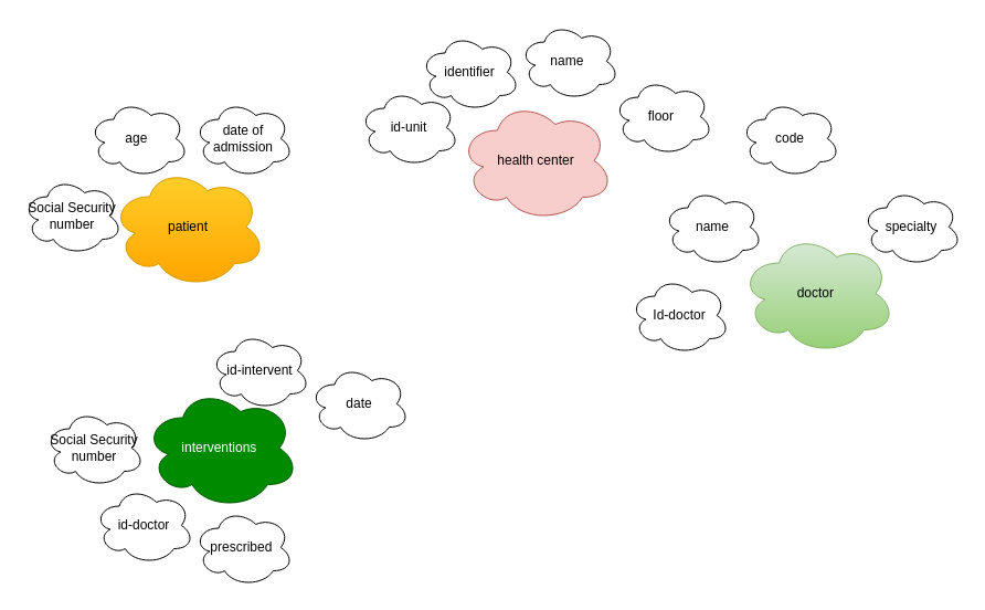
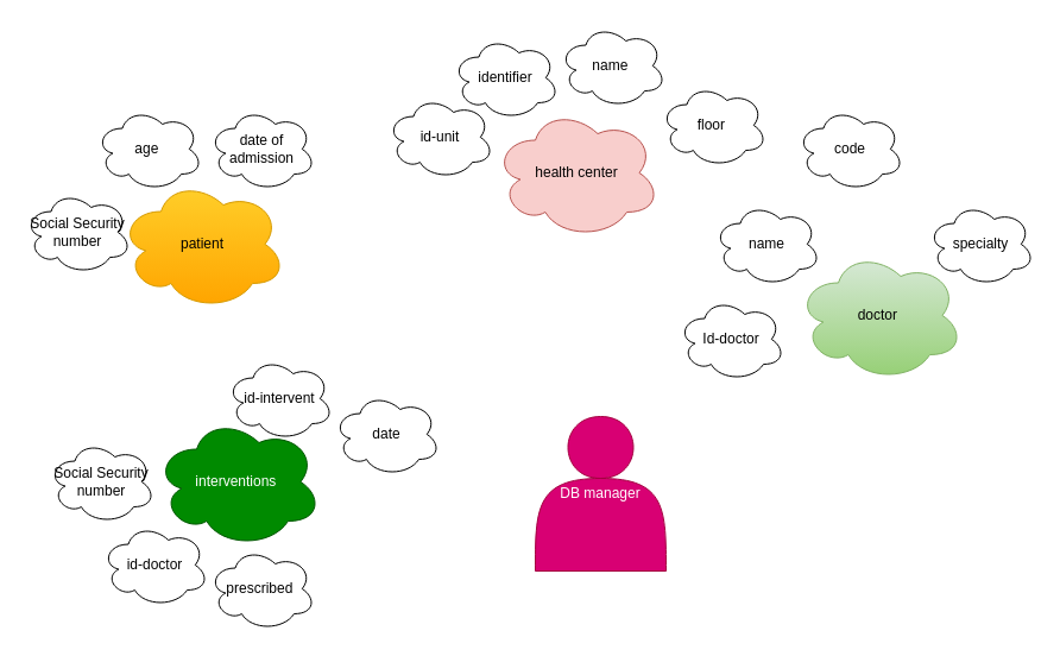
  <mxCell id="0" />
  <mxCell id="1" parent="0" />
+ <mxCell id="2" value="DB&amp;nbsp;manager" style="shape=actor;whiteSpace=wrap;html=1;fillColor=#d80073;strokeColor=#A50040;fontColor=#ffffff;" vertex="1" parent="1"><mxGeometry x="450" y="350" width="110" height="130" as="geometry" /></mxCell>
  <mxCell id="3" value="health center" style="ellipse;shape=cloud;whiteSpace=wrap;html=1;fillColor=#f8cecc;strokeColor=#b85450;" vertex="1" parent="1"><mxGeometry x="415" y="90" width="140" height="110" as="geometry" /></mxCell>
  <mxCell id="4" value="patient" style="ellipse;shape=cloud;whiteSpace=wrap;html=1;gradientColor=#ffa500;fillColor=#ffcd28;strokeColor=#d79b00;" vertex="1" parent="1"><mxGeometry x="100" y="150" width="140" height="110" as="geometry" /></mxCell>
  <mxCell id="5" value="doctor&amp;nbsp;" style="ellipse;shape=cloud;whiteSpace=wrap;html=1;gradientColor=#97d077;fillColor=#d5e8d4;strokeColor=#82b366;" vertex="1" parent="1"><mxGeometry x="670" y="210" width="140" height="110" as="geometry" /></mxCell>
  <mxCell id="6" value="identifier" style="ellipse;shape=cloud;whiteSpace=wrap;html=1;" vertex="1" parent="1"><mxGeometry x="380" y="30" width="90" height="70" as="geometry" /></mxCell>
  <mxCell id="7" value="floor&amp;nbsp;" style="ellipse;shape=cloud;whiteSpace=wrap;html=1;" vertex="1" parent="1"><mxGeometry x="555" y="70" width="90" height="70" as="geometry" /></mxCell>
  <mxCell id="8" value="id-unit" style="ellipse;shape=cloud;whiteSpace=wrap;html=1;" vertex="1" parent="1"><mxGeometry x="325" y="80" width="90" height="70" as="geometry" /></mxCell>
  <mxCell id="9" value="name&amp;nbsp;" style="ellipse;shape=cloud;whiteSpace=wrap;html=1;" vertex="1" parent="1"><mxGeometry x="470" y="20" width="90" height="70" as="geometry" /></mxCell>
  <mxCell id="10" value="code" style="ellipse;shape=cloud;whiteSpace=wrap;html=1;" vertex="1" parent="1"><mxGeometry x="670" y="90" width="90" height="70" as="geometry" /></mxCell>
  <mxCell id="11" value="name" style="ellipse;shape=cloud;whiteSpace=wrap;html=1;" vertex="1" parent="1"><mxGeometry x="600" y="170" width="90" height="70" as="geometry" /></mxCell>
  <mxCell id="12" value="specialty" style="ellipse;shape=cloud;whiteSpace=wrap;html=1;" vertex="1" parent="1"><mxGeometry x="780" y="170" width="90" height="70" as="geometry" /></mxCell>
  <mxCell id="13" value="Social Security number" style="ellipse;shape=cloud;whiteSpace=wrap;html=1;" vertex="1" parent="1"><mxGeometry x="20" y="160" width="90" height="70" as="geometry" /></mxCell>
  <mxCell id="14" value="age&amp;nbsp;" style="ellipse;shape=cloud;whiteSpace=wrap;html=1;" vertex="1" parent="1"><mxGeometry x="80" y="90" width="90" height="70" as="geometry" /></mxCell>
  <mxCell id="15" value="date of admission" style="ellipse;shape=cloud;whiteSpace=wrap;html=1;" vertex="1" parent="1"><mxGeometry x="175" y="90" width="90" height="70" as="geometry" /></mxCell>
  <mxCell id="16" value="interventions&amp;nbsp;" style="ellipse;shape=cloud;whiteSpace=wrap;html=1;fillColor=#008a00;strokeColor=#005700;fontColor=#ffffff;" vertex="1" parent="1"><mxGeometry x="130" y="350" width="140" height="110" as="geometry" /></mxCell>
  <mxCell id="17" value="id-doctor" style="ellipse;shape=cloud;whiteSpace=wrap;html=1;" vertex="1" parent="1"><mxGeometry x="85" y="440" width="90" height="70" as="geometry" /></mxCell>
  <mxCell id="18" value="Social Security number" style="ellipse;shape=cloud;whiteSpace=wrap;html=1;" vertex="1" parent="1"><mxGeometry x="40" y="370" width="90" height="70" as="geometry" /></mxCell>
  <mxCell id="19" value="date" style="ellipse;shape=cloud;whiteSpace=wrap;html=1;" vertex="1" parent="1"><mxGeometry x="280" y="330" width="90" height="70" as="geometry" /></mxCell>
  <mxCell id="20" value="Id-doctor" style="ellipse;shape=cloud;whiteSpace=wrap;html=1;" vertex="1" parent="1"><mxGeometry x="570" y="250" width="90" height="70" as="geometry" /></mxCell>
  <mxCell id="21" value="prescribed&amp;nbsp;" style="ellipse;shape=cloud;whiteSpace=wrap;html=1;" vertex="1" parent="1"><mxGeometry x="175" y="460" width="90" height="70" as="geometry" /></mxCell>
  <mxCell id="22" value="id-intervent" style="ellipse;shape=cloud;whiteSpace=wrap;html=1;" vertex="1" parent="1"><mxGeometry x="190" y="300" width="90" height="70" as="geometry" /></mxCell>
